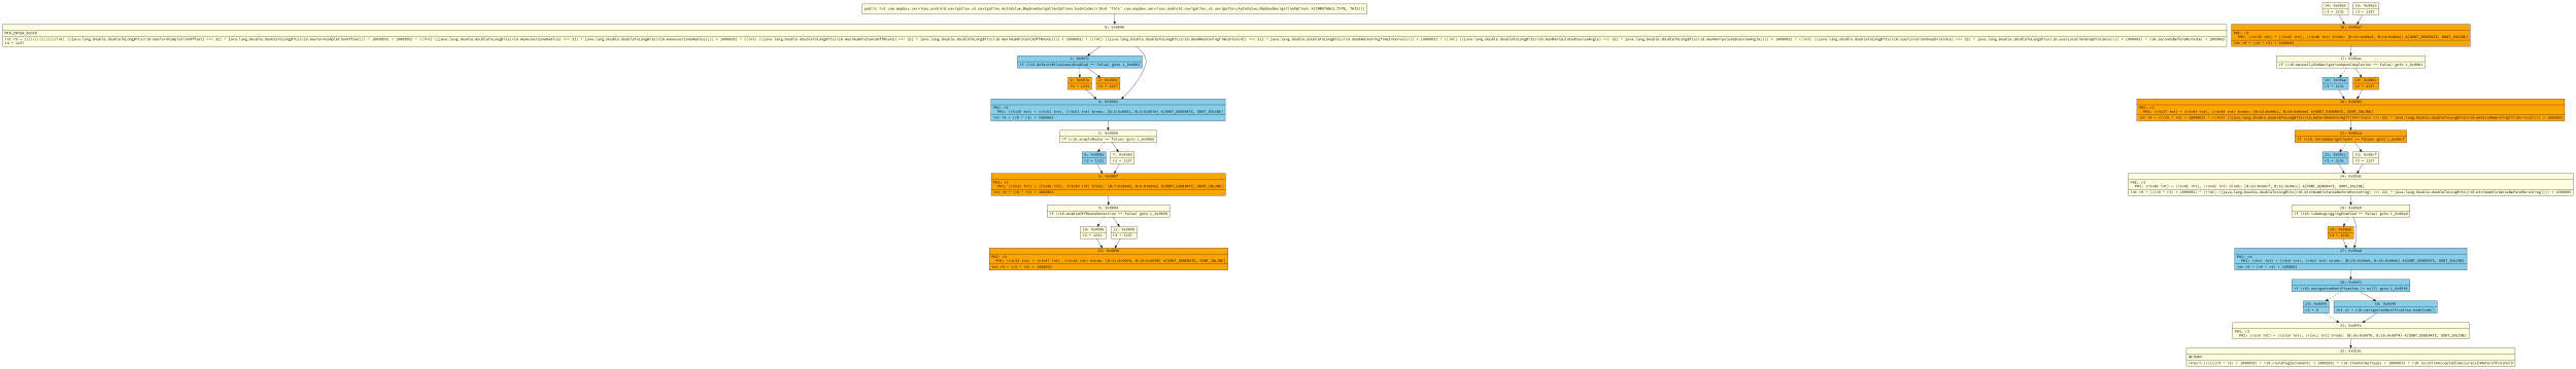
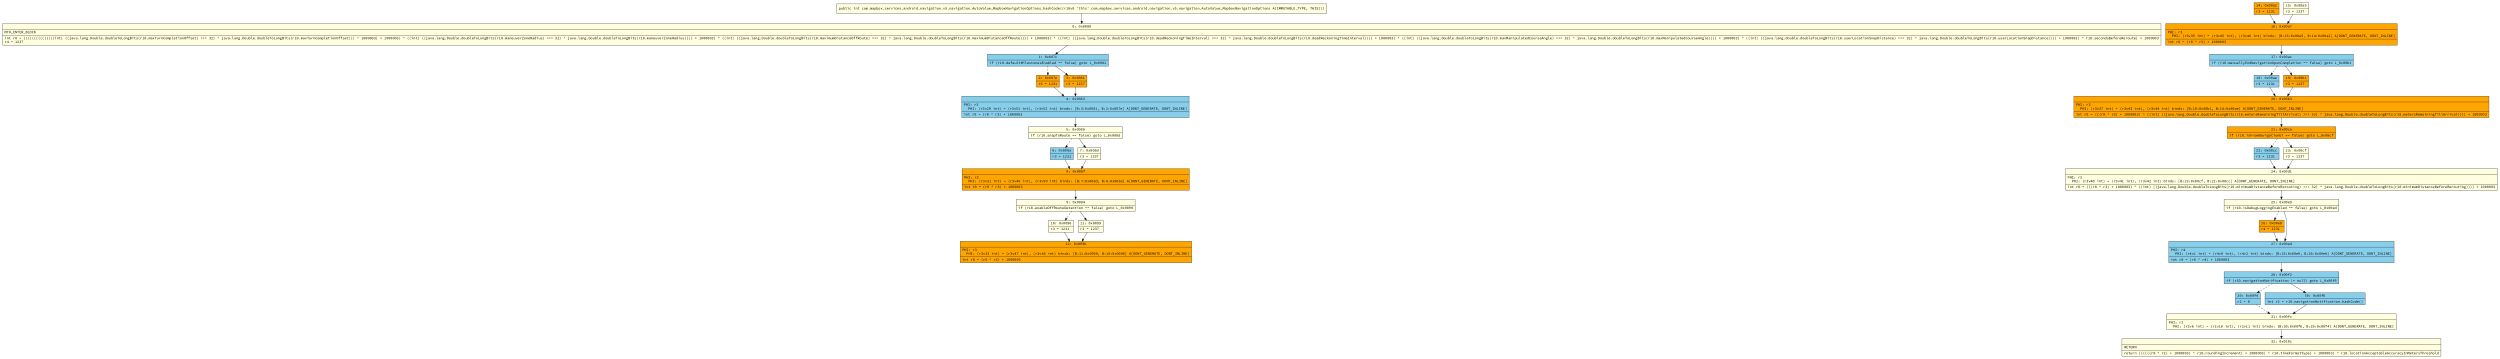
  digraph {
    fontname="Source Code Pro"
    node [fillcolor=lightyellow fontname="Source Code Pro" shape=record style=filled]
    edge [fontname="Source Code Pro"]
    n1 [label="{0\:\ 0x0000|MTH_ENTER_BLOCK\l|int r0 = (((((((((((((((int) ((java.lang.Double.doubleToLongBits(r10.maxTurnCompletionOffset) \>\>\> 32) ^ java.lang.Double.doubleToLongBits(r10.maxTurnCompletionOffset))) ^ 1000003) * 1000003) ^ ((int) ((java.lang.Double.doubleToLongBits(r10.maneuverZoneRadius) \>\>\> 32) ^ java.lang.Double.doubleToLongBits(r10.maneuverZoneRadius)))) * 1000003) ^ ((int) ((java.lang.Double.doubleToLongBits(r10.maximumDistanceOffRoute) \>\>\> 32) ^ java.lang.Double.doubleToLongBits(r10.maximumDistanceOffRoute)))) * 1000003) ^ ((int) ((java.lang.Double.doubleToLongBits(r10.deadReckoningTimeInterval) \>\>\> 32) ^ java.lang.Double.doubleToLongBits(r10.deadReckoningTimeInterval)))) * 1000003) ^ ((int) ((java.lang.Double.doubleToLongBits(r10.maxManipulatedCourseAngle) \>\>\> 32) ^ java.lang.Double.doubleToLongBits(r10.maxManipulatedCourseAngle)))) * 1000003) ^ ((int) ((java.lang.Double.doubleToLongBits(r10.userLocationSnapDistance) \>\>\> 32) ^ java.lang.Double.doubleToLongBits(r10.userLocationSnapDistance)))) * 1000003) ^ r10.secondsBeforeReroute) * 1000003\lr4 = 1237\l}"]
    n2 [fillcolor=skyblue label="{1\:\ 0x007c|if (r10.defaultMilestonesEnabled == false) goto L_0x0081\l}"]
    n3 [fillcolor=orange label="{2\:\ 0x007e|r3 = 1231\l}"]
    n4 [fillcolor=orange label="{3\:\ 0x0081|r3 = 1237\l}"]
    n5 [fillcolor=skyblue label="{4\:\ 0x0083|PHI: r3 \l  PHI: (r3v29 int) = (r3v51 int), (r3v52 int) binds: [B:3:0x0081, B:2:0x007e] A[DONT_GENERATE, DONT_INLINE]\l|int r0 = (r0 ^ r3) * 1000003\l}"]
    n6 [label="{5\:\ 0x0088|if (r10.snapToRoute == false) goto L_0x008d\l}"]
    n7 [fillcolor=skyblue label="{6\:\ 0x008a|r3 = 1231\l}"]
    n8 [label="{7\:\ 0x008d|r3 = 1237\l}"]
    n9 [fillcolor=orange label="{8\:\ 0x008f|PHI: r3 \l  PHI: (r3v31 int) = (r3v49 int), (r3v50 int) binds: [B:7:0x008d, B:6:0x008a] A[DONT_GENERATE, DONT_INLINE]\l|int r0 = (r0 ^ r3) * 1000003\l}"]
    n10 [label="{9\:\ 0x0094|if (r10.enableOffRouteDetection == false) goto L_0x0099\l}"]
    n11 [label="{10\:\ 0x0096|r3 = 1231\l}"]
    n12 [label="{11\:\ 0x0099|r3 = 1237\l}"]
    n13 [fillcolor=orange label="{12\:\ 0x009b|PHI: r3 \l  PHI: (r3v33 int) = (r3v47 int), (r3v48 int) binds: [B:11:0x0099, B:10:0x0096] A[DONT_GENERATE, DONT_INLINE]\l|int r0 = (r0 ^ r3) * 1000003\l}"]
-   n14 [label="{14\:\ 0x00a2|r3 = 1231\l}"]
+   n14 [fillcolor=orange label="{14\:\ 0x00a2|r3 = 1231\l}"]
    n15 [fillcolor=orange label="{16\:\ 0x00a7|PHI: r3 \l  PHI: (r3v35 int) = (r3v45 int), (r3v46 int) binds: [B:15:0x00a5, B:14:0x00a2] A[DONT_GENERATE, DONT_INLINE]\l|int r0 = (r0 ^ r3) * 1000003\l}"]
    n16 [label="{15\:\ 0x00a5|r3 = 1237\l}"]
-   n17 [label="{17\:\ 0x00ac|if (r10.manuallyEndNavigationUponCompletion == false) goto L_0x00b1\l}"]
+   n17 [fillcolor=skyblue label="{17\:\ 0x00ac|if (r10.manuallyEndNavigationUponCompletion == false) goto L_0x00b1\l}"]
    n18 [fillcolor=skyblue label="{18\:\ 0x00ae|r3 = 1231\l}"]
    n19 [fillcolor=orange label="{19\:\ 0x00b1|r3 = 1237\l}"]
    n20 [fillcolor=orange label="{20\:\ 0x00b3|PHI: r3 \l  PHI: (r3v37 int) = (r3v43 int), (r3v44 int) binds: [B:19:0x00b1, B:18:0x00ae] A[DONT_GENERATE, DONT_INLINE]\l|int r0 = (((r0 ^ r3) * 1000003) ^ ((int) ((java.lang.Double.doubleToLongBits(r10.metersRemainingTillArrival) \>\>\> 32) ^ java.lang.Double.doubleToLongBits(r10.metersRemainingTillArrival)))) * 1000003\l}"]
    n21 [fillcolor=orange label="{21\:\ 0x00ca|if (r10.isFromNavigationUi == false) goto L_0x00cf\l}"]
    n22 [fillcolor=skyblue label="{22\:\ 0x00cc|r3 = 1231\l}"]
    n23 [label="{23\:\ 0x00cf|r3 = 1237\l}"]
    n24 [label="{24\:\ 0x00d1|PHI: r3 \l  PHI: (r3v40 int) = (r3v41 int), (r3v42 int) binds: [B:23:0x00cf, B:22:0x00cc] A[DONT_GENERATE, DONT_INLINE]\l|int r0 = (((r0 ^ r3) * 1000003) ^ ((int) ((java.lang.Double.doubleToLongBits(r10.minimumDistanceBeforeRerouting) \>\>\> 32) ^ java.lang.Double.doubleToLongBits(r10.minimumDistanceBeforeRerouting)))) * 1000003\l}"]
    n25 [label="{25\:\ 0x00e9|if (r10.isDebugLoggingEnabled == false) goto L_0x00ed\l}"]
    n26 [fillcolor=orange label="{26\:\ 0x00eb|r4 = 1231\l}"]
    n27 [fillcolor=skyblue label="{27\:\ 0x00ed|PHI: r4 \l  PHI: (r4v1 int) = (r4v0 int), (r4v2 int) binds: [B:25:0x00e9, B:26:0x00eb] A[DONT_GENERATE, DONT_INLINE]\l|int r0 = (r0 ^ r4) * 1000003\l}"]
    n28 [fillcolor=skyblue label="{28\:\ 0x00f2|if (r10.navigationNotification != null) goto L_0x00f6\l}"]
    n29 [fillcolor=skyblue label="{29\:\ 0x00f4|r2 = 0\l}"]
    n30 [fillcolor=skyblue label="{30\:\ 0x00f6|int r2 = r10.navigationNotification.hashCode()\l}"]
    n31 [label="{31\:\ 0x00fc|PHI: r2 \l  PHI: (r2v6 int) = (r2v10 int), (r2v11 int) binds: [B:30:0x00f6, B:29:0x00f4] A[DONT_GENERATE, DONT_INLINE]\l}"]
    n32 [label="{32\:\ 0x010c|RETURN\l|return ((((((r0 ^ r2) * 1000003) ^ r10.roundingIncrement) * 1000003) ^ r10.timeFormatType) * 1000003) ^ r10.locationAcceptableAccuracyInMetersThreshold\l}"]
    n33 [label="{public int com.mapbox.services.android.navigation.v5.navigation.AutoValue_MapboxNavigationOptions.hashCode((r10v0 'this' com.mapbox.services.android.navigation.v5.navigation.AutoValue_MapboxNavigationOptions A[IMMUTABLE_TYPE, THIS])) }"]
    n1 -> n2
    n2 -> n3 [style=dashed]
    n2 -> n4
    n3 -> n5
-   n1 -> n5
+   n4 -> n5
    n5 -> n6
    n6 -> n7 [style=dashed]
    n6 -> n8
    n7 -> n9
    n8 -> n9
    n9 -> n10
    n10 -> n11 [style=dashed]
    n10 -> n12
    n11 -> n13
    n12 -> n13
    n14 -> n15
    n15 -> n17
    n16 -> n15
    n17 -> n18 [style=dashed]
    n17 -> n19
    n18 -> n20
    n19 -> n20
    n20 -> n21
    n21 -> n22 [style=dashed]
    n21 -> n23
    n22 -> n24
    n23 -> n24
    n24 -> n25
    n25 -> n26 [style=dashed]
    n25 -> n27
    n26 -> n27
    n27 -> n28
    n28 -> n29 [style=dashed]
    n28 -> n30
    n29 -> n31 [style=dashed]
    n30 -> n31
    n31 -> n32
    n33 -> n1
  }
